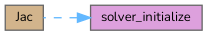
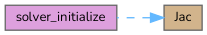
  digraph {
    rankdir=RL
    fontname=Nunito
    node [fontname=Nunito fontsize=10 shape=box style=filled]
    n1 [color=gray40 fillcolor=tan fontcolor=black height=0.2 label=Jac width=0.4]
    n2 [color=grey40 fillcolor=plum height=0.2 label=solver_initialize width=0.4]
-   n2 -> n1 [color=steelblue1 dir=back fontname=Nunito fontsize=10 labelfontname=Helvetica labelfontsize=10 style=dashed]
+   n1 -> n2 [color=steelblue1 dir=back fontname=Nunito fontsize=10 labelfontname=Helvetica labelfontsize=10 style=dashed]
  }
